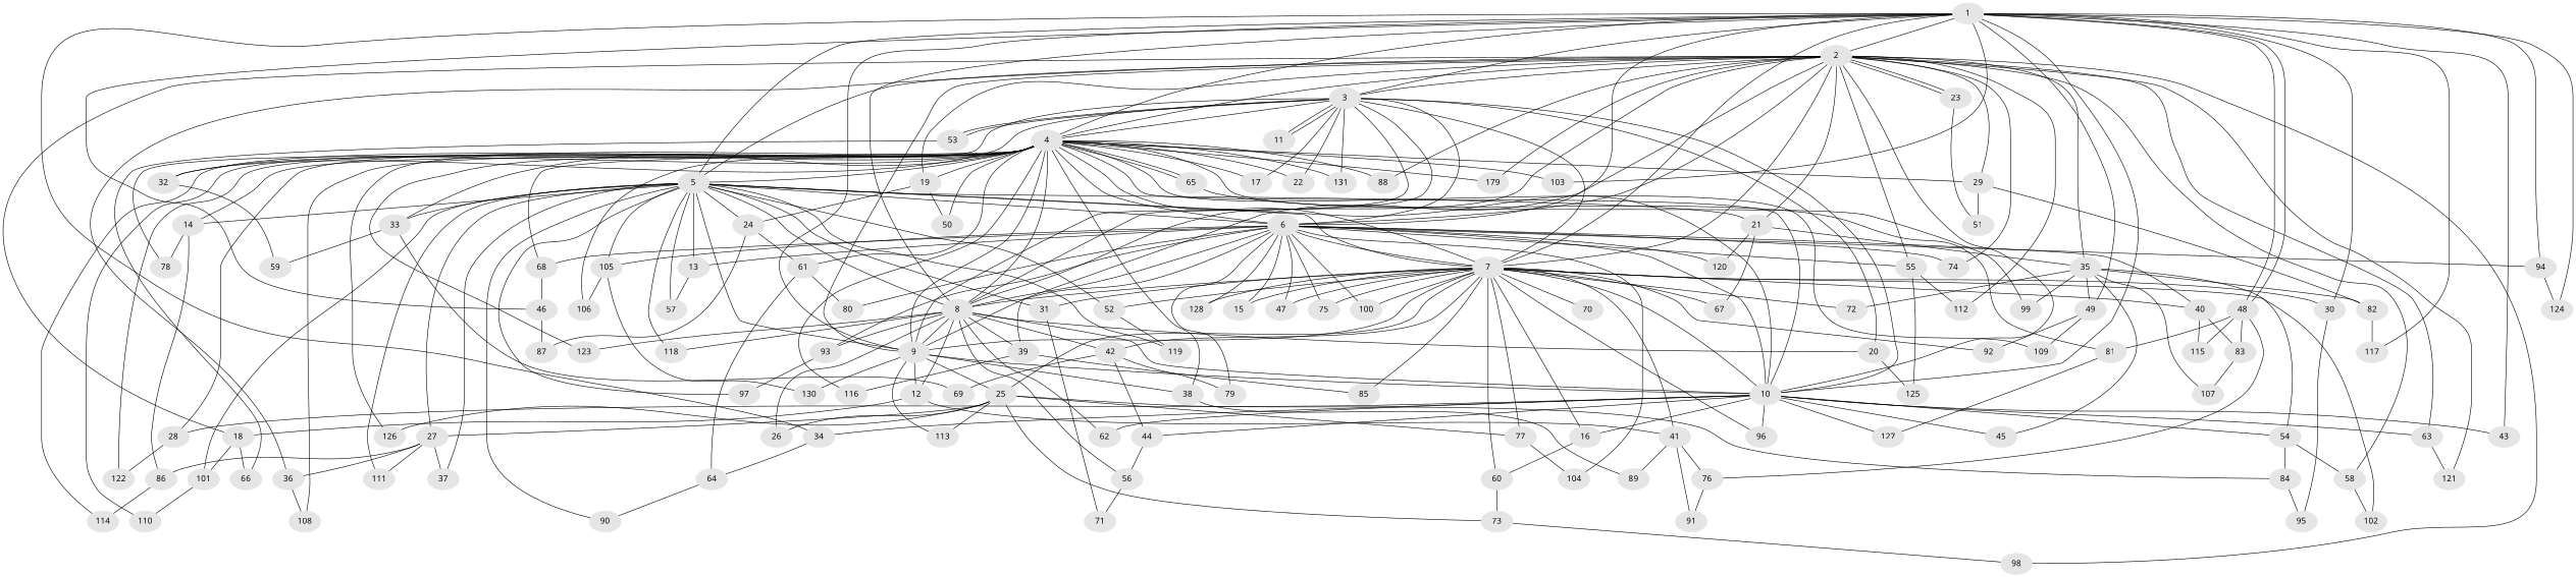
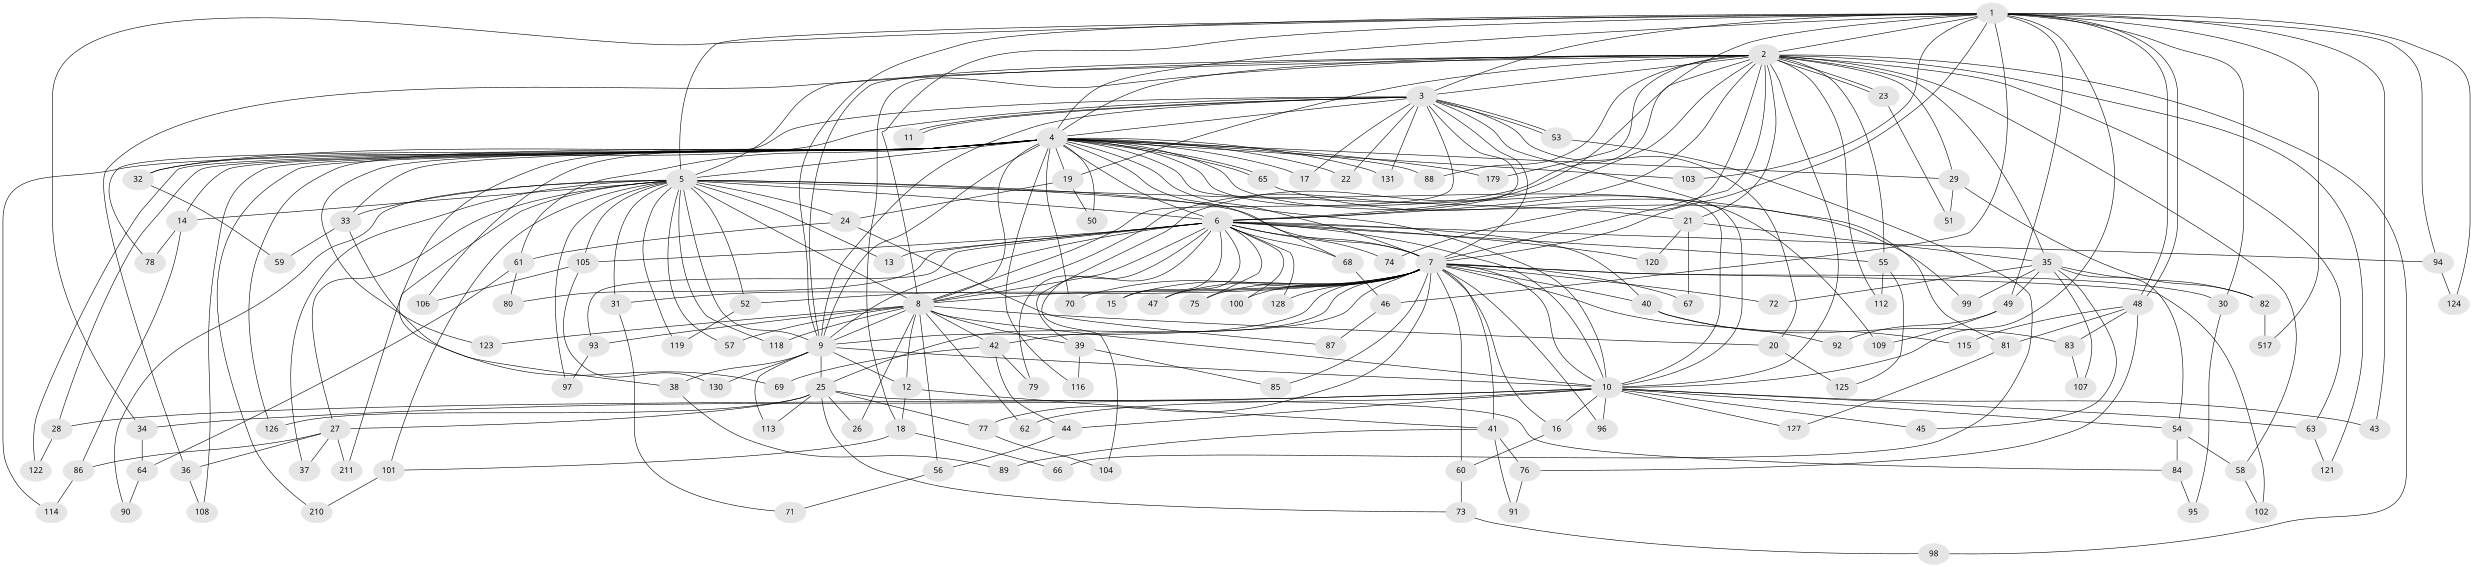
  graph {
    fontname="Noto Sans"
    node [color=gray90 fontname="Noto Sans" style=filled]
    edge [fontname="Noto Sans"]
    1
    2
    3
    4
    5
    6
    7
    8
    9
    10
    30
    34
    43
    46
    48
    49
    94
    103
-   117
+   117 [label=517]
    124
    18
    19
    21
    23
    29
    35
    36
    39
    55
    58
    63
    74
    88
    98
    112
    121
    n37 [label=179]
    11
    17
    20
    22
    32
    53
    78
    131
    14
    28
    33
    38
    50
    61
    65
    68
    70
    99
    106
    108
    109
-   110
+   110 [label=210]
    114
    116
    122
    123
    126
    13
    24
    27
    31
    37
    52
    57
    90
    97
    101
    105
-   111
+   111 [label=211]
    118
    119
    15
    40
    47
    75
    79
    80
    93
    100
    104
    120
    128
    16
    25
    41
    42
    60
    67
    72
    77
    85
    92
    96
    102
    12
    26
    56
    62
    113
    130
    44
    45
    54
    127
    95
    64
    87
    83
    115
    76
    81
    66
    51
    82
    107
    125
    59
    86
    69
    89
    71
    73
    84
    91
    1 -- 2
    1 -- 3
    1 -- 4
    1 -- 5
    1 -- 6
    1 -- 7
    1 -- 8
    1 -- 9
    1 -- 10
    1 -- 30
    1 -- 34
    1 -- 43
    1 -- 46
    1 -- 48
    1 -- 48
    1 -- 49
    1 -- 94
    1 -- 103
    1 -- 117
    1 -- 124
    2 -- 3
    2 -- 4
    2 -- 5
    2 -- 6
    2 -- 7
    2 -- 8
    2 -- 9
    2 -- 10
    2 -- 18
    2 -- 19
    2 -- 21
    2 -- 23
    2 -- 23
    2 -- 29
    2 -- 35
    2 -- 36
    2 -- 39
    2 -- 55
    2 -- 58
    2 -- 63
    2 -- 74
    2 -- 88
    2 -- 98
    2 -- 112
    2 -- 121
    2 -- n37
    3 -- 4
    3 -- 6
    3 -- 7
    3 -- 8
    3 -- 9
    3 -- 10
    3 -- 11
    3 -- 11
    3 -- 17
    3 -- 20
    3 -- 22
    3 -- 32
    3 -- 53
    3 -- 53
    3 -- 78
    3 -- 131
    4 -- 5
    4 -- 6
    4 -- 7
    4 -- 8
    4 -- 9
    4 -- 10
    4 -- 103
    4 -- 19
    4 -- 29
    4 -- 88
    4 -- n37
    4 -- 17
    4 -- 22
    4 -- 32
    4 -- 131
    4 -- 14
    4 -- 28
    4 -- 33
    4 -- 38
    4 -- 50
    4 -- 61
    4 -- 65
    4 -- 65
    4 -- 68
+   4 -- 70
    4 -- 99
    4 -- 106
    4 -- 108
    4 -- 109
    4 -- 110
    4 -- 114
    4 -- 116
    4 -- 122
    4 -- 123
    4 -- 126
    5 -- 6
    5 -- 7
    5 -- 8
    5 -- 9
    5 -- 10
    5 -- 21
    5 -- 14
    5 -- 33
    5 -- 13
    5 -- 24
    5 -- 27
    5 -- 31
    5 -- 37
    5 -- 52
    5 -- 57
    5 -- 90
    5 -- 97
    5 -- 101
    5 -- 105
    5 -- 111
    5 -- 118
    5 -- 119
    6 -- 7
    6 -- 8
    6 -- 9
    6 -- 10
    6 -- 94
    6 -- 55
    6 -- 74
    6 -- 68
    6 -- 13
    6 -- 105
    6 -- 15
    6 -- 40
    6 -- 47
    6 -- 75
    6 -- 79
    6 -- 80
    6 -- 93
    6 -- 100
    6 -- 104
    6 -- 120
    6 -- 128
    7 -- 8
    7 -- 9
    7 -- 10
    7 -- 30
    7 -- 70
    7 -- 31
    7 -- 52
    7 -- 15
    7 -- 40
    7 -- 47
    7 -- 75
    7 -- 100
    7 -- 128
    7 -- 16
    7 -- 25
    7 -- 41
    7 -- 42
    7 -- 60
    7 -- 67
    7 -- 72
    7 -- 77
    7 -- 85
    7 -- 92
    7 -- 96
    7 -- 102
    8 -- 9
    8 -- 10
    8 -- 39
    8 -- 20
    8 -- 123
-   13 -- 57
+   8 -- 57
    8 -- 118
    8 -- 93
    8 -- 42
    8 -- 12
    8 -- 26
    8 -- 56
    8 -- 62
    9 -- 10
    9 -- 38
    9 -- 25
    9 -- 12
    9 -- 113
    9 -- 130
    10 -- 34
    10 -- 43
    10 -- 63
    10 -- 28
    10 -- 16
    10 -- 96
    10 -- 62
    10 -- 44
    10 -- 45
    10 -- 54
    10 -- 127
    30 -- 95
    34 -- 64
    46 -- 87
    48 -- 83
    48 -- 115
    48 -- 76
    48 -- 81
    49 -- 109
    49 -- 92
    94 -- 124
    18 -- 101
    18 -- 66
    19 -- 50
    19 -- 24
    21 -- 35
    21 -- 120
    21 -- 67
    23 -- 51
    29 -- 51
    29 -- 82
    35 -- 49
    35 -- 99
    35 -- 72
    35 -- 45
    35 -- 54
    35 -- 82
    35 -- 107
    36 -- 108
    39 -- 116
    39 -- 85
    55 -- 112
    55 -- 125
    58 -- 102
    63 -- 121
    20 -- 125
    32 -- 59
    53 -- 66
    14 -- 78
    14 -- 86
    28 -- 122
    33 -- 59
    33 -- 69
    38 -- 89
    61 -- 80
    61 -- 64
    65 -- 81
    68 -- 46
    24 -- 61
    24 -- 87
    27 -- 36
    27 -- 37
    27 -- 111
    27 -- 86
    31 -- 71
    52 -- 119
    101 -- 110
    105 -- 106
    105 -- 130
    40 -- 83
    40 -- 115
    93 -- 97
    16 -- 60
    25 -- 126
    25 -- 27
    25 -- 77
    25 -- 26
    25 -- 113
    25 -- 73
    25 -- 84
    41 -- 76
    41 -- 89
    41 -- 91
    42 -- 79
    42 -- 44
    42 -- 69
    60 -- 73
    77 -- 104
    12 -- 18
    12 -- 41
    56 -- 71
    44 -- 56
    54 -- 58
    54 -- 84
    64 -- 90
    83 -- 107
    76 -- 91
    81 -- 127
    82 -- 117
    86 -- 114
    73 -- 98
    84 -- 95
  }
